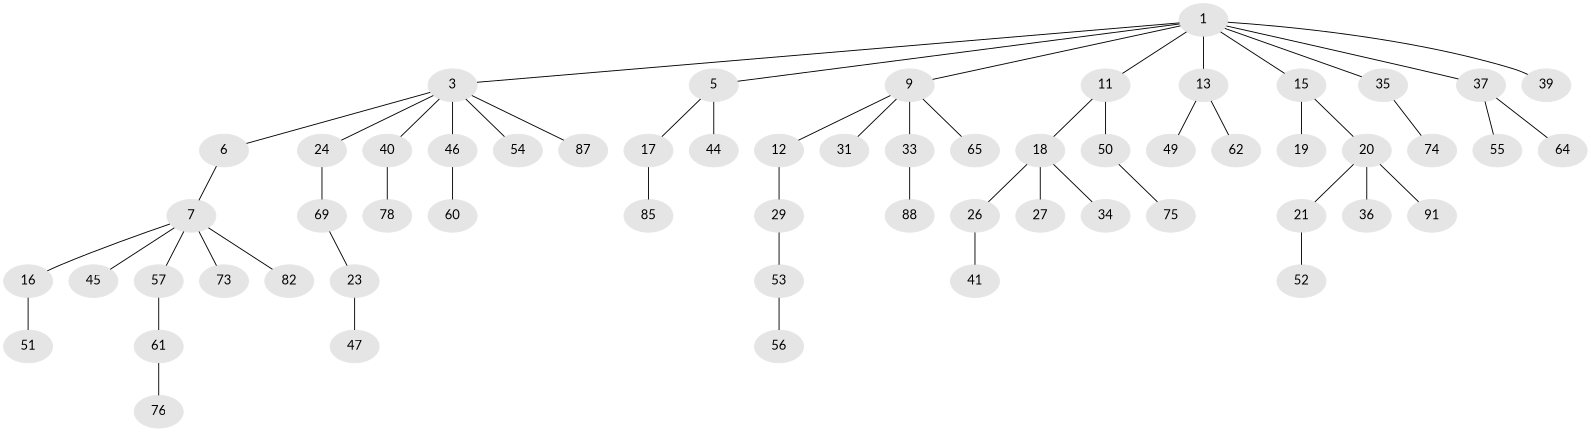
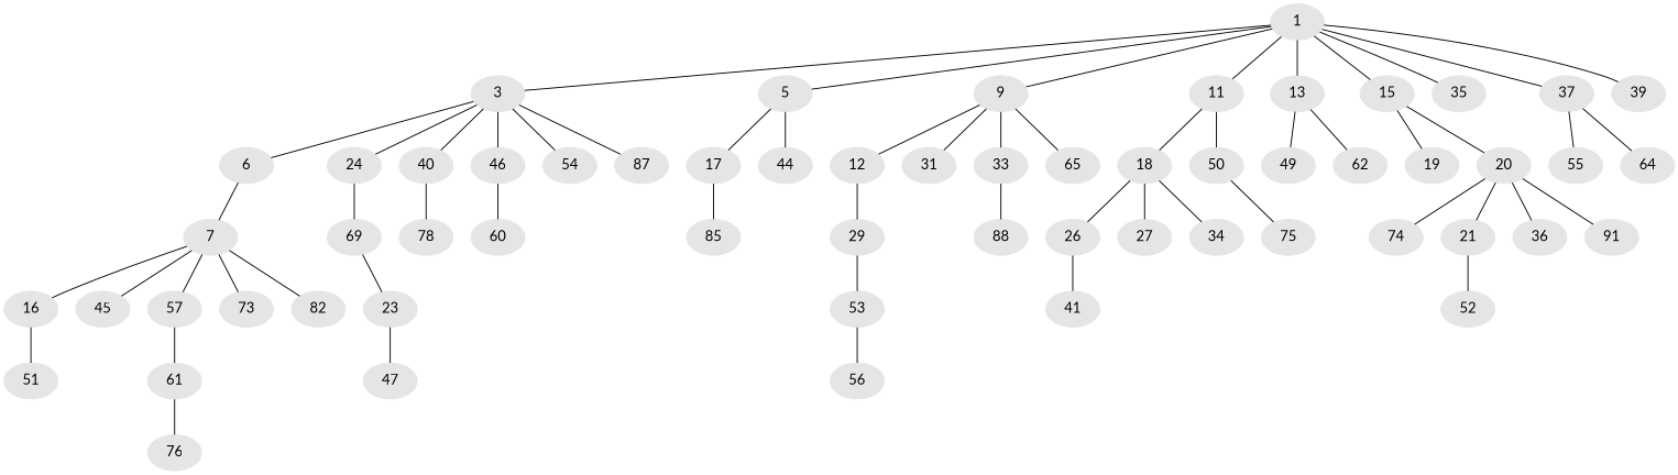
  graph {
    fontname=Lato
    node [color=gray90 fontname=Lato style=filled]
    edge [fontname=Lato]
    1 [super="+2"]
    3 [super="+4+8"]
    5 [super="+70"]
    9 [super="+22+14+48"]
    11
    13 [super="+32+25+83+84"]
    15 [super="+99+98"]
    35 [super="+63"]
    37 [super="+58"]
    39
    6
    24
    40
    46
    54
    87
    17
    44 [super="+95"]
    12
    31
    33
    65
    18
    50
    49
    62
    19
    20
    74
    55
    64
    7 [super="+10+43+67"]
    69 [super="+79"]
    78 [super="+100+97"]
    60 [super="+81"]
    85
    16 [super="+86+66"]
    45 [super="+72+80"]
    57 [super="+93+77+59"]
    73
    82 [super="+90"]
    51
    23
    47
    61
    29 [super="+94"]
    88 [super="+92"]
    26 [super="+30"]
    27
    34
    75
    53
    21 [super="+38"]
    36
    91
    41
    52
    56
    76
    1 -- 3
    1 -- 5
    1 -- 9
    1 -- 11
    1 -- 13
    1 -- 15
    1 -- 35
    1 -- 37
    1 -- 39
    3 -- 6
    3 -- 24
    3 -- 40
    3 -- 46
    3 -- 54
    3 -- 87
    5 -- 17
    5 -- 44
    9 -- 12
    9 -- 31
    9 -- 33
    9 -- 65
    11 -- 18
    11 -- 50
    13 -- 49
    13 -- 62
    15 -- 19
    15 -- 20
-   35 -- 74
+   20 -- 74
    37 -- 55
    37 -- 64
    6 -- 7
    24 -- 69
    40 -- 78
    46 -- 60
    17 -- 85
    12 -- 29
    33 -- 88
    18 -- 26
    18 -- 27
    18 -- 34
    50 -- 75
    20 -- 21
    20 -- 36
    20 -- 91
    7 -- 16
    7 -- 45
    7 -- 57
    7 -- 73
    7 -- 82
    69 -- 23
    16 -- 51
    57 -- 61
    23 -- 47
    61 -- 76
    29 -- 53
    26 -- 41
    53 -- 56
    21 -- 52
  }
